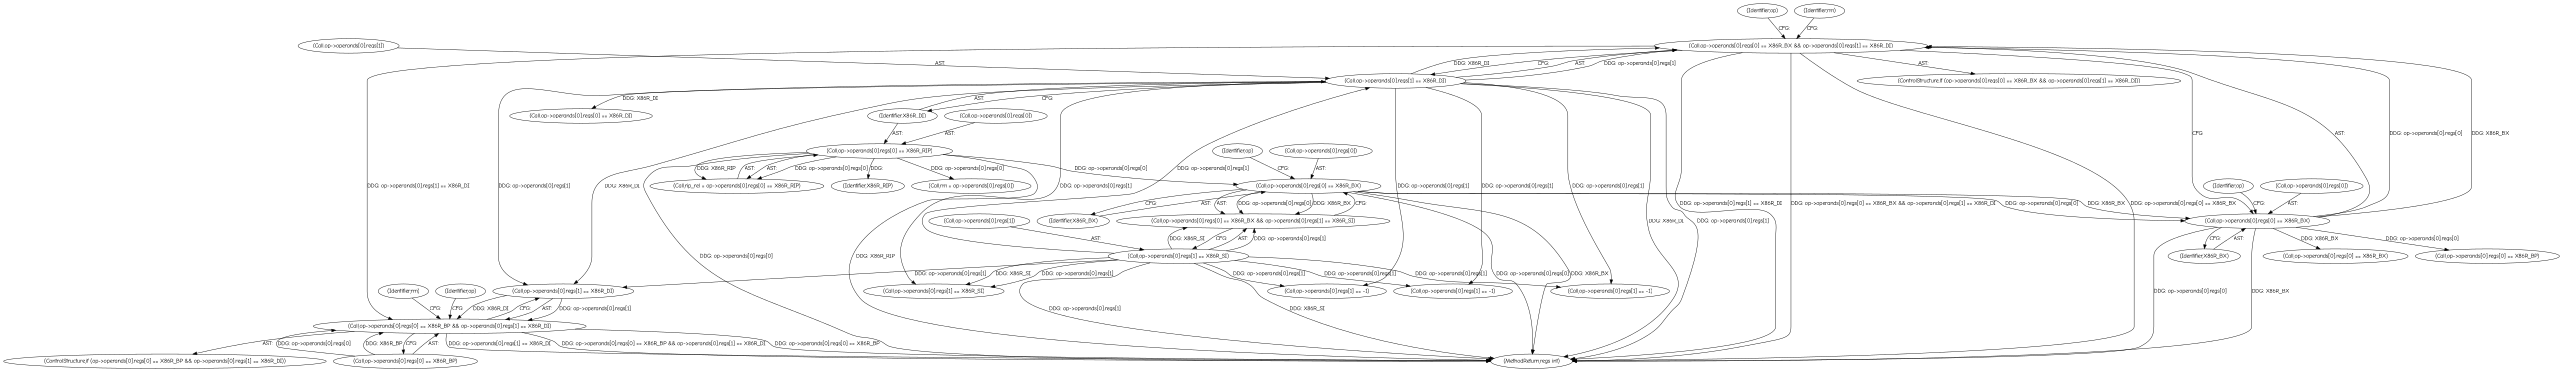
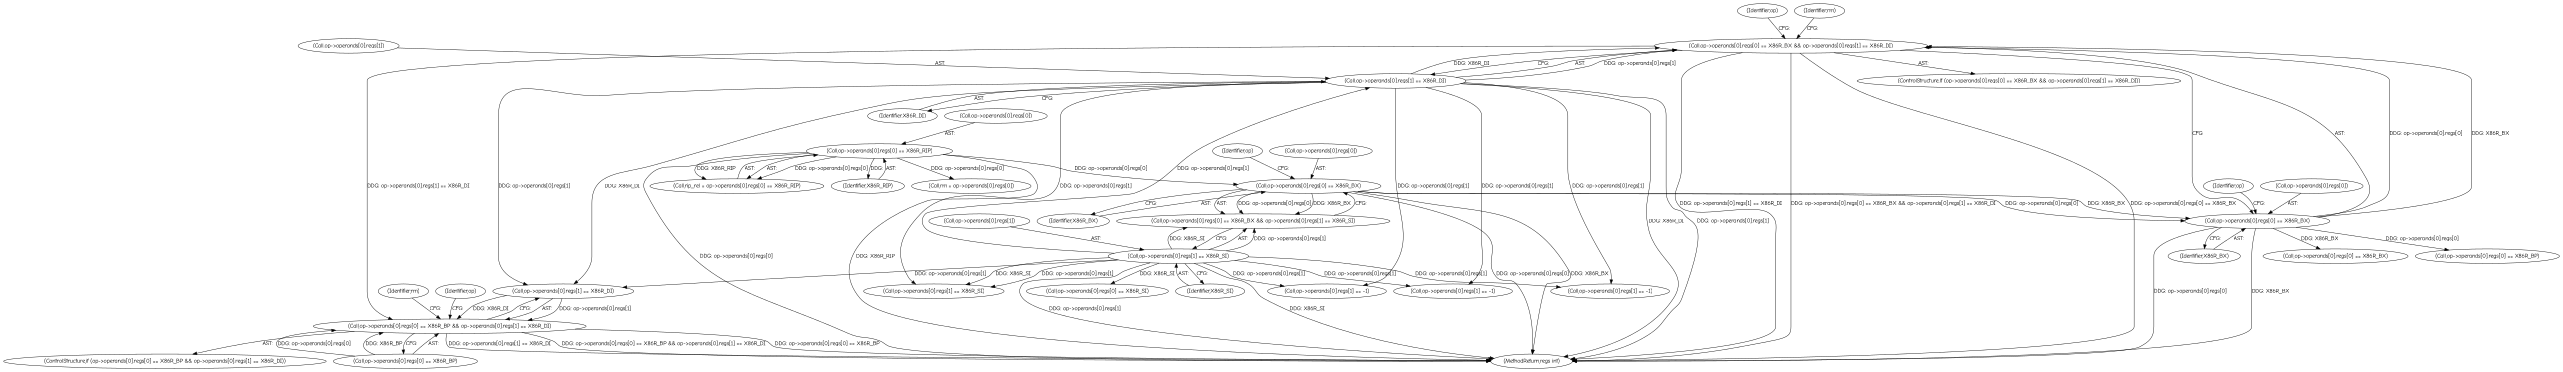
  digraph {
    fontname="Comic Neue"
    node [fontname="Comic Neue"]
    edge [fontname="Comic Neue"]
    n1 [label="(Call,op->operands[0].regs[0] == X86R_BX && op->operands[0].regs[1] == X86R_DI)"]
    n2 [label="(Call,op->operands[0].regs[0] == X86R_BX)"]
    n3 [label="(Call,op->operands[0].regs[1] == X86R_DI)"]
    n4 [label="(Call,op->operands[0].regs[0] == X86R_BP && op->operands[0].regs[1] == X86R_DI)"]
    n5 [label="(MethodReturn,regs int)"]
    n6 [label="(ControlStructure,if (op->operands[0].regs[0] == X86R_BX && op->operands[0].regs[1] == X86R_DI))"]
    n7 [label="(Call,op->operands[0].regs[0] == X86R_BX)"]
    n8 [label="(Call,op->operands[0].regs[0] == X86R_BP)"]
    n9 [label="(Identifier,X86R_BX)"]
-   n10 [label="(Call,op->operands[0].regs[0] == X86R_DI)"]
    n11 [label="(Call,op->operands[0].regs[1] == -1)"]
    n12 [label="(Call,op->operands[0].regs[1] == -1)"]
    n13 [label="(Call,op->operands[0].regs[1] == X86R_SI)"]
    n14 [label="(Identifier,X86R_DI)"]
    n15 [label="(Call,op->operands[0].regs[1] == X86R_DI)"]
    n16 [label="(Call,op->operands[0].regs[1] == -1)"]
    n17 [label="(ControlStructure,if (op->operands[0].regs[0] == X86R_BP && op->operands[0].regs[1] == X86R_DI))"]
    n18 [label="(Call,op->operands[0].regs[0] == X86R_BP)"]
    n19 [label="(Call,op->operands[0].regs[0] == X86R_BX)"]
    n20 [label="(Call,op->operands[0].regs[0] == X86R_BX && op->operands[0].regs[1] == X86R_SI)"]
    n21 [label="(Identifier,X86R_BX)"]
    n22 [label="(Call,op->operands[0].regs[1] == X86R_SI)"]
    n23 [label="(Call,op->operands[0].regs[0] == X86R_RIP)"]
    n24 [label="(Call,rip_rel = op->operands[0].regs[0] == X86R_RIP)"]
    n25 [label="(Identifier,X86R_RIP)"]
    n26 [label="(Call,rm = op->operands[0].regs[0])"]
+   n27 [label="(Call,op->operands[0].regs[0] == X86R_SI)"]
+   n28 [label="(Identifier,X86R_SI)"]
    n29 [label="(Call,op->operands[0].regs[0])"]
    n30 [label="(Identifier,op)"]
    n31 [label="(Call,op->operands[0].regs[1])"]
    n32 [label="(Identifier,op)"]
    n33 [label="(Call,op->operands[0].regs[1])"]
    n34 [label="(Identifier,rm)"]
    n35 [label="(Identifier,op)"]
    n36 [label="(Identifier,op)"]
    n37 [label="(Call,op->operands[0].regs[0])"]
    n38 [label="(Call,op->operands[0].regs[0])"]
    n39 [label="(Identifier,rm)"]
    n1 -> n2 [label="CFG: "]
    n1 -> n3 [label="CFG: "]
    n1 -> n4 [label="DDG: op->operands[0].regs[1] == X86R_DI"]
    n1 -> n5 [label="DDG: op->operands[0].regs[1] == X86R_DI"]
    n1 -> n5 [label="DDG: op->operands[0].regs[0] == X86R_BX && op->operands[0].regs[1] == X86R_DI"]
    n1 -> n5 [label="DDG: op->operands[0].regs[0] == X86R_BX"]
    n1 -> n6 [label="AST: "]
    n2 -> n1 [label="AST: "]
    n2 -> n1 [label="DDG: op->operands[0].regs[0]"]
    n2 -> n1 [label="DDG: X86R_BX"]
    n2 -> n5 [label="DDG: X86R_BX"]
    n2 -> n5 [label="DDG: op->operands[0].regs[0]"]
    n2 -> n7 [label="DDG: X86R_BX"]
    n2 -> n8 [label="DDG: op->operands[0].regs[0]"]
    n2 -> n9 [label="CFG: "]
    n3 -> n1 [label="AST: "]
    n3 -> n1 [label="DDG: op->operands[0].regs[1]"]
    n3 -> n1 [label="DDG: X86R_DI"]
    n3 -> n5 [label="DDG: X86R_DI"]
    n3 -> n5 [label="DDG: op->operands[0].regs[1]"]
-   n3 -> n10 [label="DDG: X86R_DI"]
    n3 -> n11 [label="DDG: op->operands[0].regs[1]"]
    n3 -> n12 [label="DDG: op->operands[0].regs[1]"]
    n3 -> n13 [label="DDG: op->operands[0].regs[1]"]
    n3 -> n14 [label="CFG: "]
    n3 -> n15 [label="DDG: op->operands[0].regs[1]"]
    n3 -> n15 [label="DDG: X86R_DI"]
    n3 -> n16 [label="DDG: op->operands[0].regs[1]"]
    n4 -> n5 [label="DDG: op->operands[0].regs[0] == X86R_BP && op->operands[0].regs[1] == X86R_DI"]
    n4 -> n5 [label="DDG: op->operands[0].regs[0] == X86R_BP"]
    n4 -> n5 [label="DDG: op->operands[0].regs[1] == X86R_DI"]
    n4 -> n15 [label="CFG: "]
    n4 -> n17 [label="AST: "]
    n4 -> n18 [label="CFG: "]
    n9 -> n2 [label="AST: "]
    n14 -> n3 [label="AST: "]
    n15 -> n4 [label="AST: "]
    n15 -> n4 [label="DDG: op->operands[0].regs[1]"]
    n15 -> n4 [label="DDG: X86R_DI"]
    n18 -> n4 [label="AST: "]
    n18 -> n4 [label="DDG: op->operands[0].regs[0]"]
    n18 -> n4 [label="DDG: X86R_BP"]
    n19 -> n2 [label="DDG: op->operands[0].regs[0]"]
    n19 -> n2 [label="DDG: X86R_BX"]
    n19 -> n5 [label="DDG: op->operands[0].regs[0]"]
    n19 -> n5 [label="DDG: X86R_BX"]
    n19 -> n20 [label="AST: "]
    n19 -> n20 [label="DDG: op->operands[0].regs[0]"]
    n19 -> n20 [label="DDG: X86R_BX"]
    n19 -> n21 [label="CFG: "]
    n20 -> n19 [label="CFG: "]
    n20 -> n22 [label="CFG: "]
    n21 -> n19 [label="AST: "]
    n22 -> n3 [label="DDG: op->operands[0].regs[1]"]
    n22 -> n5 [label="DDG: X86R_SI"]
    n22 -> n5 [label="DDG: op->operands[0].regs[1]"]
    n22 -> n11 [label="DDG: op->operands[0].regs[1]"]
    n22 -> n12 [label="DDG: op->operands[0].regs[1]"]
    n22 -> n13 [label="DDG: op->operands[0].regs[1]"]
    n22 -> n13 [label="DDG: X86R_SI"]
    n22 -> n15 [label="DDG: op->operands[0].regs[1]"]
    n22 -> n16 [label="DDG: op->operands[0].regs[1]"]
    n22 -> n20 [label="AST: "]
    n22 -> n20 [label="DDG: op->operands[0].regs[1]"]
    n22 -> n20 [label="DDG: X86R_SI"]
+   n22 -> n27 [label="DDG: X86R_SI"]
+   n22 -> n28 [label="CFG: "]
    n23 -> n5 [label="DDG: op->operands[0].regs[0]"]
    n23 -> n5 [label="DDG: X86R_RIP"]
    n23 -> n19 [label="DDG: op->operands[0].regs[0]"]
    n23 -> n24 [label="AST: "]
    n23 -> n24 [label="DDG: op->operands[0].regs[0]"]
    n23 -> n24 [label="DDG: X86R_RIP"]
    n23 -> n25 [label="DDG: "]
    n23 -> n26 [label="DDG: op->operands[0].regs[0]"]
    n24 -> n23 [label="AST: "]
-   n14 -> n23 [label="AST: "]
+   n25 -> n23 [label="AST: "]
+   n28 -> n22 [label="AST: "]
    n29 -> n2 [label="AST: "]
    n30 -> n2 [label="CFG: "]
    n31 -> n3 [label="AST: "]
    n32 -> n1 [label="CFG: "]
    n33 -> n22 [label="AST: "]
    n34 -> n4 [label="CFG: "]
    n35 -> n19 [label="CFG: "]
    n36 -> n4 [label="CFG: "]
    n37 -> n23 [label="AST: "]
    n38 -> n19 [label="AST: "]
    n39 -> n1 [label="CFG: "]
  }
